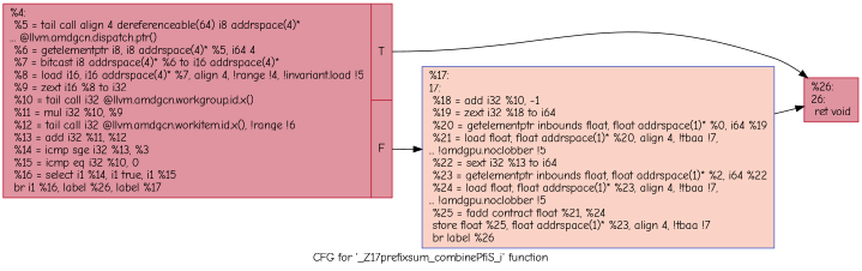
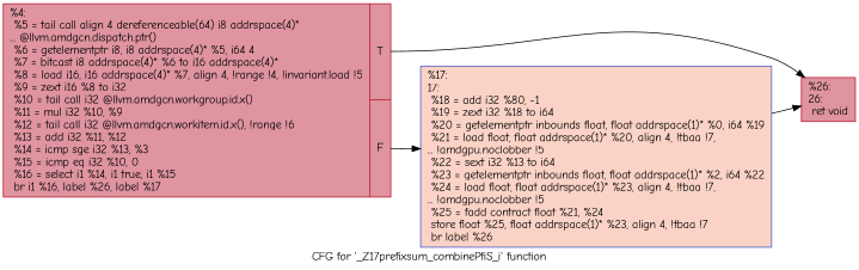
  digraph {
    label="CFG for '_Z17prefixsum_combinePfiS_i' function"
    rankdir=LR
    fontname="Comic Neue"
    node [color="#b70d28ff" fillcolor="#b70d2870" shape=record style=filled fontname="Comic Neue"]
    edge [fontname="Comic Neue"]
    n1 [label="{%4:\l  %5 = tail call align 4 dereferenceable(64) i8 addrspace(4)*\l... @llvm.amdgcn.dispatch.ptr()\l  %6 = getelementptr i8, i8 addrspace(4)* %5, i64 4\l  %7 = bitcast i8 addrspace(4)* %6 to i16 addrspace(4)*\l  %8 = load i16, i16 addrspace(4)* %7, align 4, !range !4, !invariant.load !5\l  %9 = zext i16 %8 to i32\l  %10 = tail call i32 @llvm.amdgcn.workgroup.id.x()\l  %11 = mul i32 %10, %9\l  %12 = tail call i32 @llvm.amdgcn.workitem.id.x(), !range !6\l  %13 = add i32 %11, %12\l  %14 = icmp sge i32 %13, %3\l  %15 = icmp eq i32 %10, 0\l  %16 = select i1 %14, i1 true, i1 %15\l  br i1 %16, label %26, label %17\l|{<s0>T|<s1>F}}"]
    n2 [label="{%26:\l26:                                               \l  ret void\l}"]
-   n3 [color="#3d50c3ff" fillcolor="#f59c7d70" label="{%17:\l17:                                               \l  %18 = add i32 %10, -1\l  %19 = zext i32 %18 to i64\l  %20 = getelementptr inbounds float, float addrspace(1)* %0, i64 %19\l  %21 = load float, float addrspace(1)* %20, align 4, !tbaa !7,\l... !amdgpu.noclobber !5\l  %22 = sext i32 %13 to i64\l  %23 = getelementptr inbounds float, float addrspace(1)* %2, i64 %22\l  %24 = load float, float addrspace(1)* %23, align 4, !tbaa !7,\l... !amdgpu.noclobber !5\l  %25 = fadd contract float %21, %24\l  store float %25, float addrspace(1)* %23, align 4, !tbaa !7\l  br label %26\l}"]
+   n3 [color="#3d50c3ff" fillcolor="#f59c7d70" label="{%17:\l17:                                               \l  %18 = add i32 %80, -1\l  %19 = zext i32 %18 to i64\l  %20 = getelementptr inbounds float, float addrspace(1)* %0, i64 %19\l  %21 = load float, float addrspace(1)* %20, align 4, !tbaa !7,\l... !amdgpu.noclobber !5\l  %22 = sext i32 %13 to i64\l  %23 = getelementptr inbounds float, float addrspace(1)* %2, i64 %22\l  %24 = load float, float addrspace(1)* %23, align 4, !tbaa !7,\l... !amdgpu.noclobber !5\l  %25 = fadd contract float %21, %24\l  store float %25, float addrspace(1)* %23, align 4, !tbaa !7\l  br label %26\l}"]
    n1 -> n2 [tailport=s0]
    n1 -> n3 [tailport=s1]
    n3 -> n2
  }
